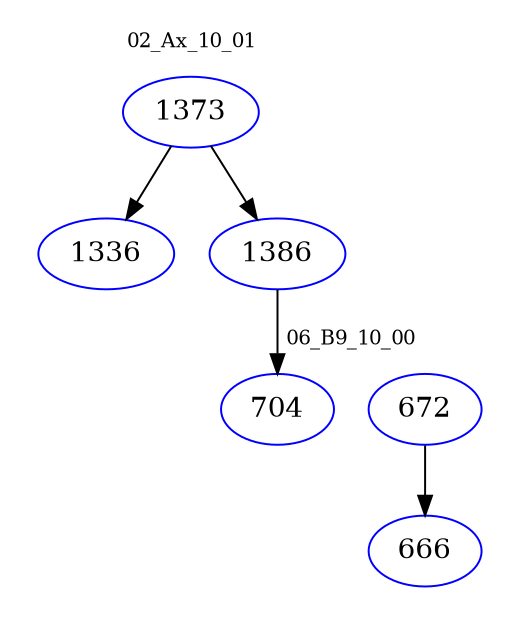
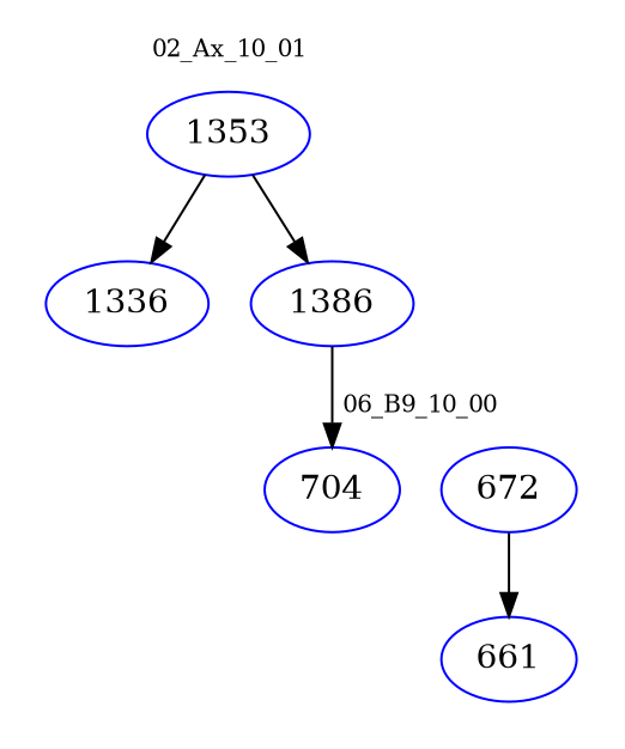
  digraph {
    node [color=blue]
    edge [color=black]
-   n1 [label=1373]
+   n1 [label=1353]
    n2 [label=1336]
    n3 [label=1386]
    n4 [label=672]
    n5 [label=704]
-   n6 [label=666]
+   n6 [label=661]
    subgraph cluster_1 {
      color=white
      fontsize=10
      label="02_Ax_10_01"
      n1
      n2
      n3
    }
    subgraph cluster_2 {
      color=white
      fontsize=10
      label="06_B9_10_00"
      n4
      n5
      n6
    }
    n1 -> n2
    n1 -> n3
    n3 -> n5
    n4 -> n6
  }
